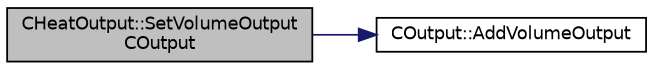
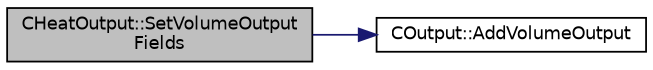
  digraph {
    rankdir=LR
    node [color=black fontname=Helvetica fontsize=10 shape=record style=filled]
-   n1 [fillcolor=grey75 fontcolor=black height=0.2 label="CHeatOutput::SetVolumeOutput\lCOutput" width=0.4]
+   n1 [fillcolor=grey75 fontcolor=black height=0.2 label="CHeatOutput::SetVolumeOutput\lFields" width=0.4]
    n2 [fillcolor=white height=0.2 label="COutput::AddVolumeOutput" width=0.4]
    n1 -> n2 [color=midnightblue fontname=Helvetica fontsize=10 labelfontname=Helvetica labelfontsize=10 style=solid]
  }
